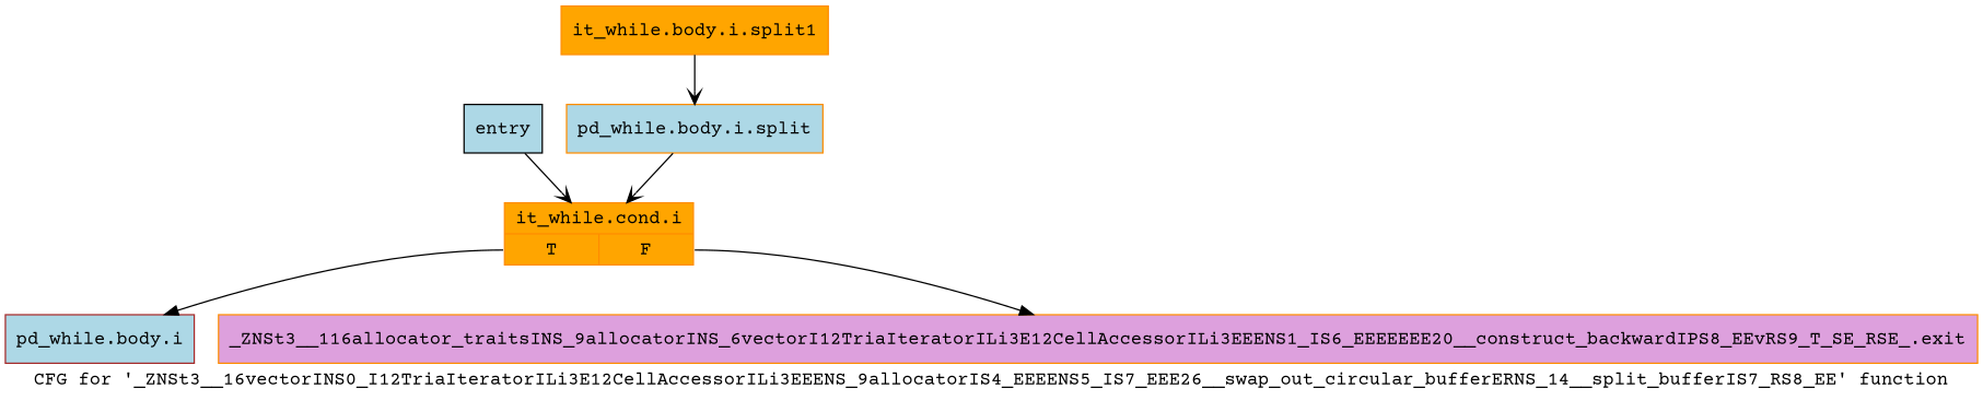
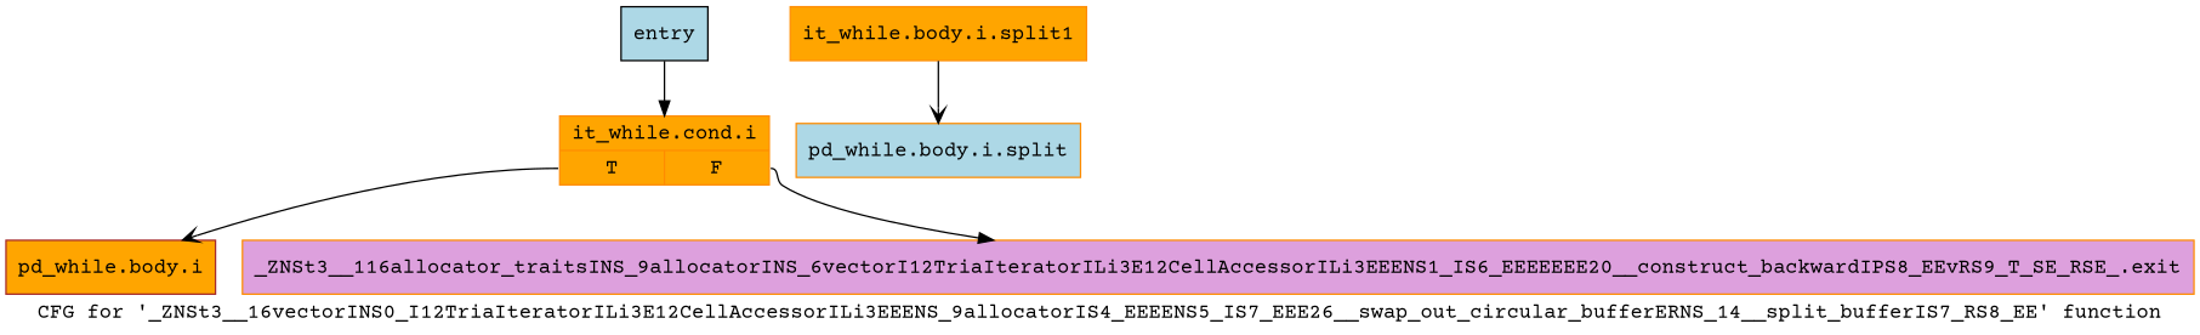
  digraph {
    fontname="Courier Prime"
    label="CFG for '_ZNSt3__16vectorINS0_I12TriaIteratorILi3E12CellAccessorILi3EEENS_9allocatorIS4_EEEENS5_IS7_EEE26__swap_out_circular_bufferERNS_14__split_bufferIS7_RS8_EE' function"
    node [color=darkorange fillcolor=lightblue fontname="Courier Prime" shape=record style=filled]
    edge [arrowhead=vee fontname="Courier Prime"]
    n1 [color=black label="{entry}"]
    n2 [fillcolor=orange label="{it_while.cond.i|{<s0>T|<s1>F}}"]
-   n3 [color=brown label="{pd_while.body.i}"]
+   n3 [color=brown fillcolor=orange label="{pd_while.body.i}"]
    n4 [fillcolor=plum label="{_ZNSt3__116allocator_traitsINS_9allocatorINS_6vectorI12TriaIteratorILi3E12CellAccessorILi3EEENS1_IS6_EEEEEEE20__construct_backwardIPS8_EEvRS9_T_SE_RSE_.exit}"]
    n5 [fillcolor=orange label="{it_while.body.i.split1}"]
    n6 [label="{pd_while.body.i.split}"]
-   n1 -> n2
-   n2 -> n3 [arrowhead=normal tailport=s0]
+   n1 -> n2 [arrowhead=normal]
+   n2 -> n3 [tailport=s0]
    n2 -> n4 [arrowhead=normal tailport=s1]
    n5 -> n6
-   n6 -> n2
  }
